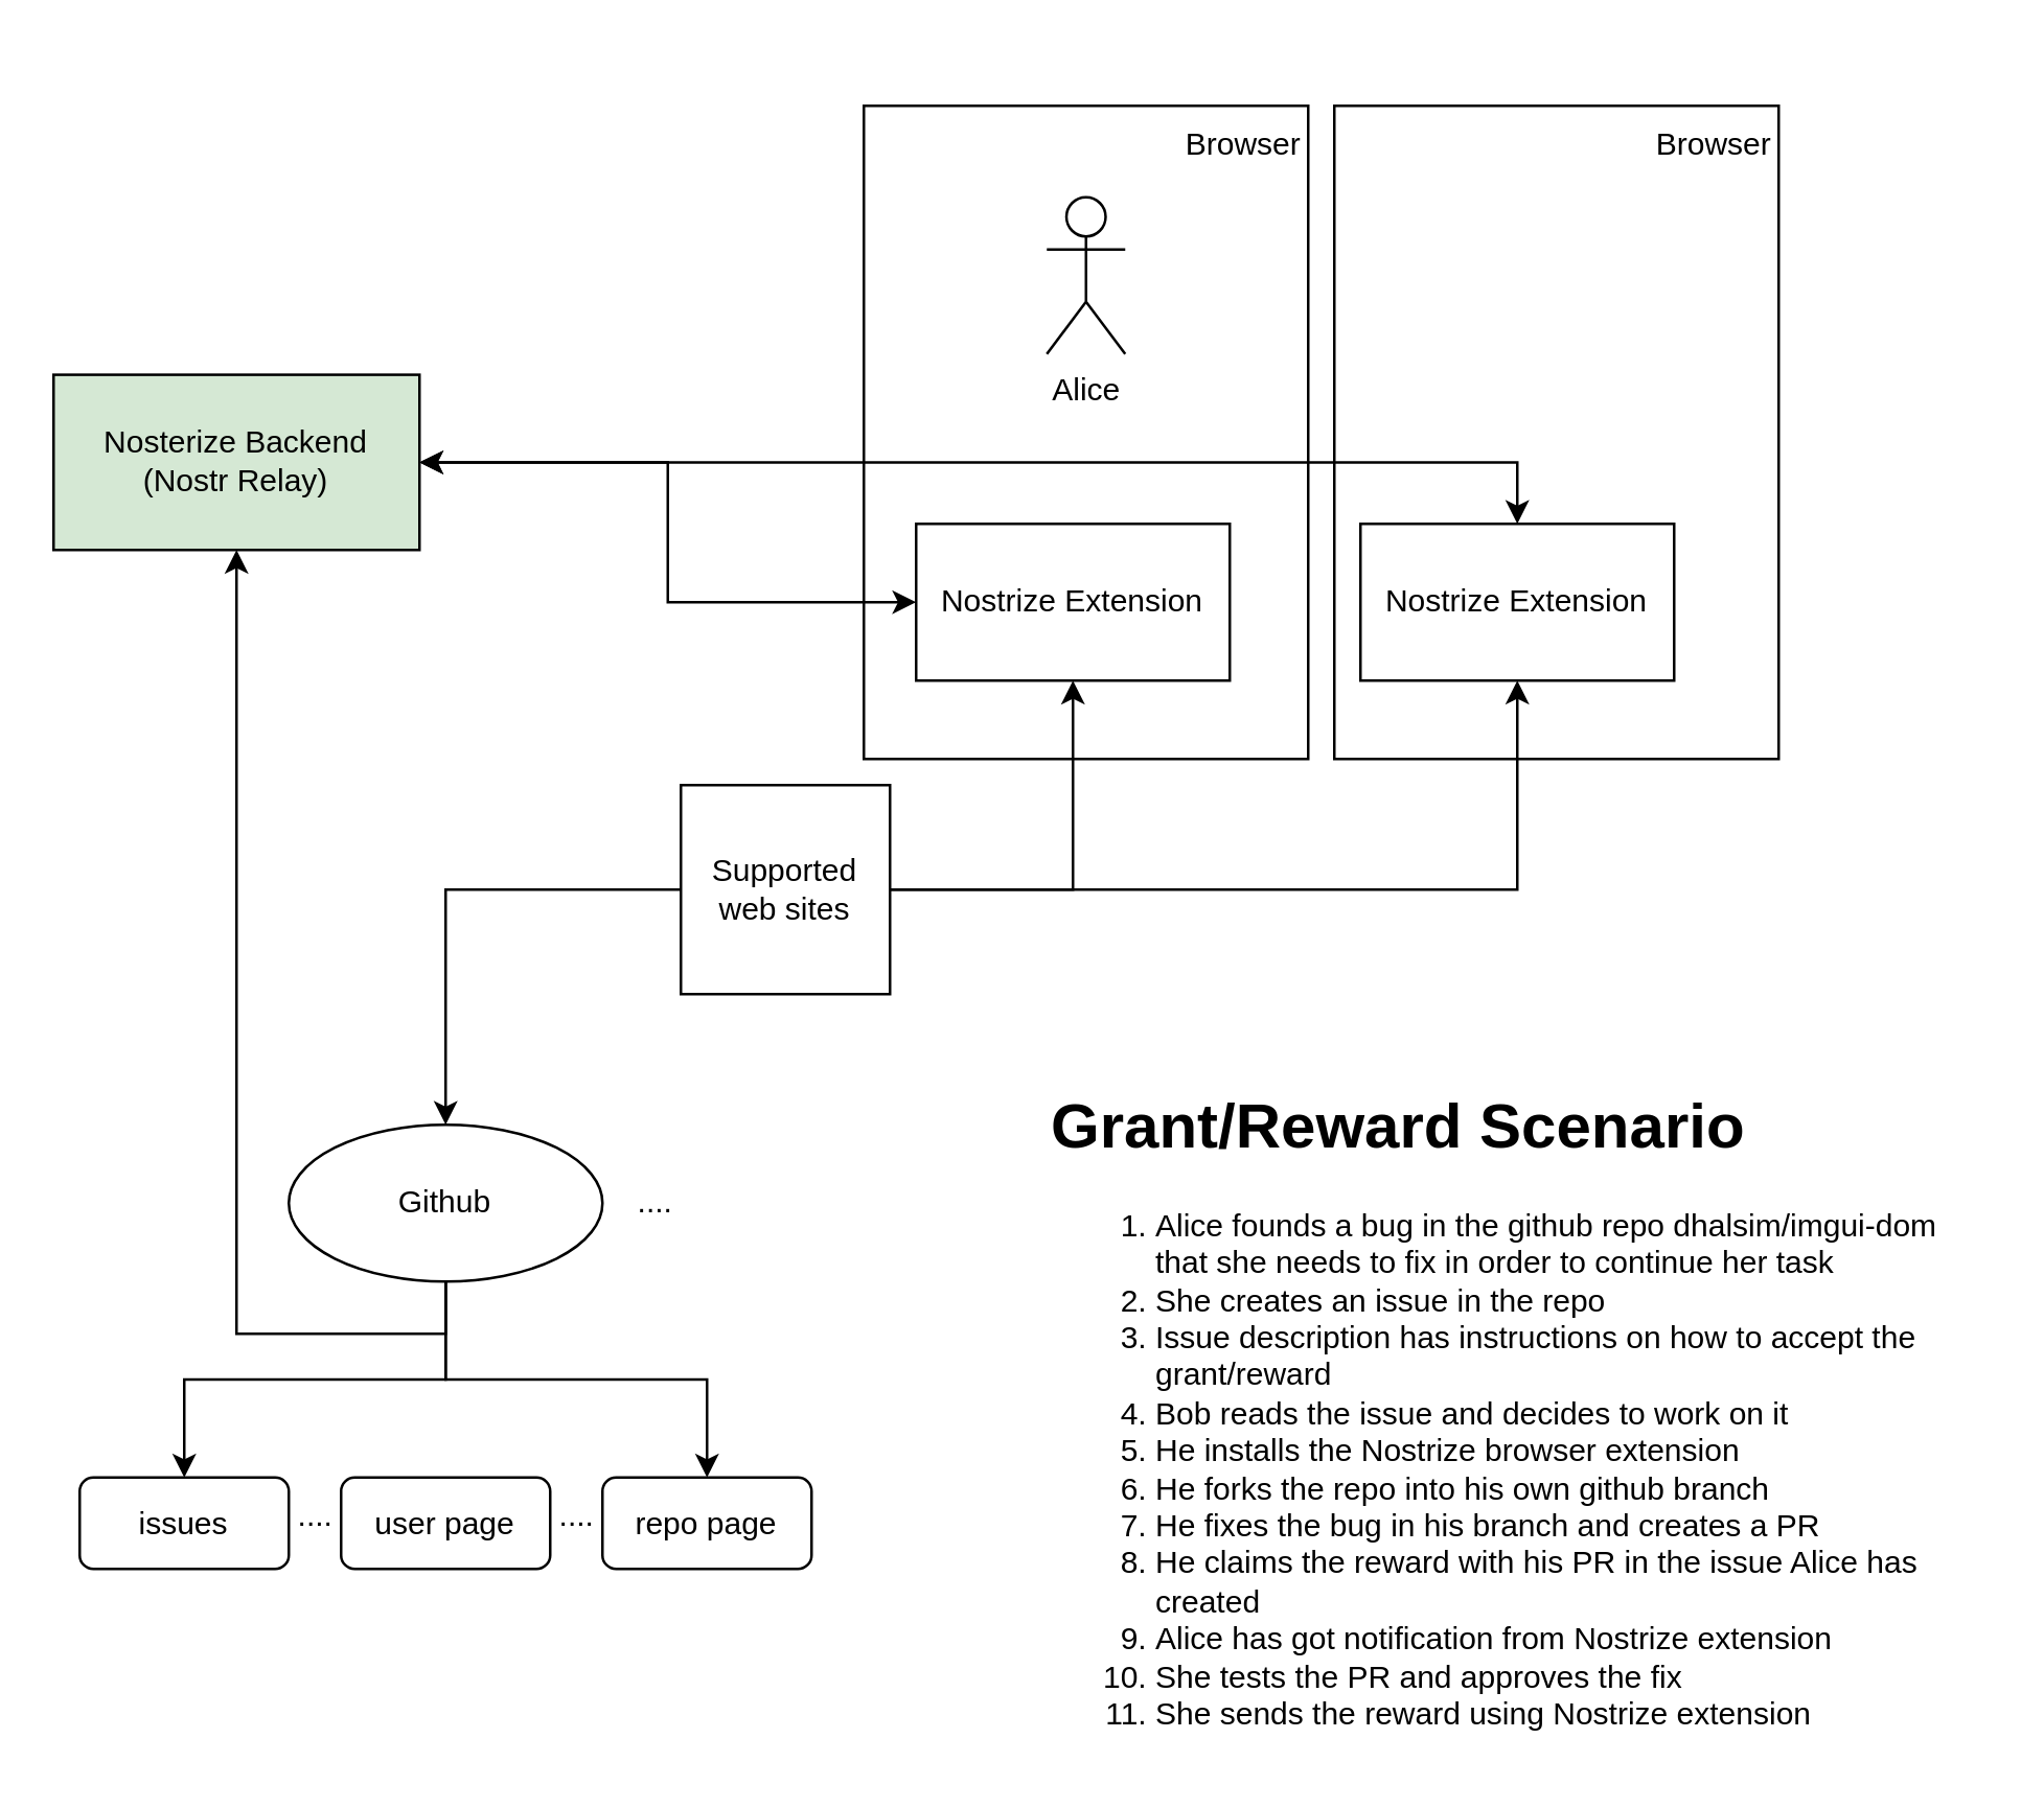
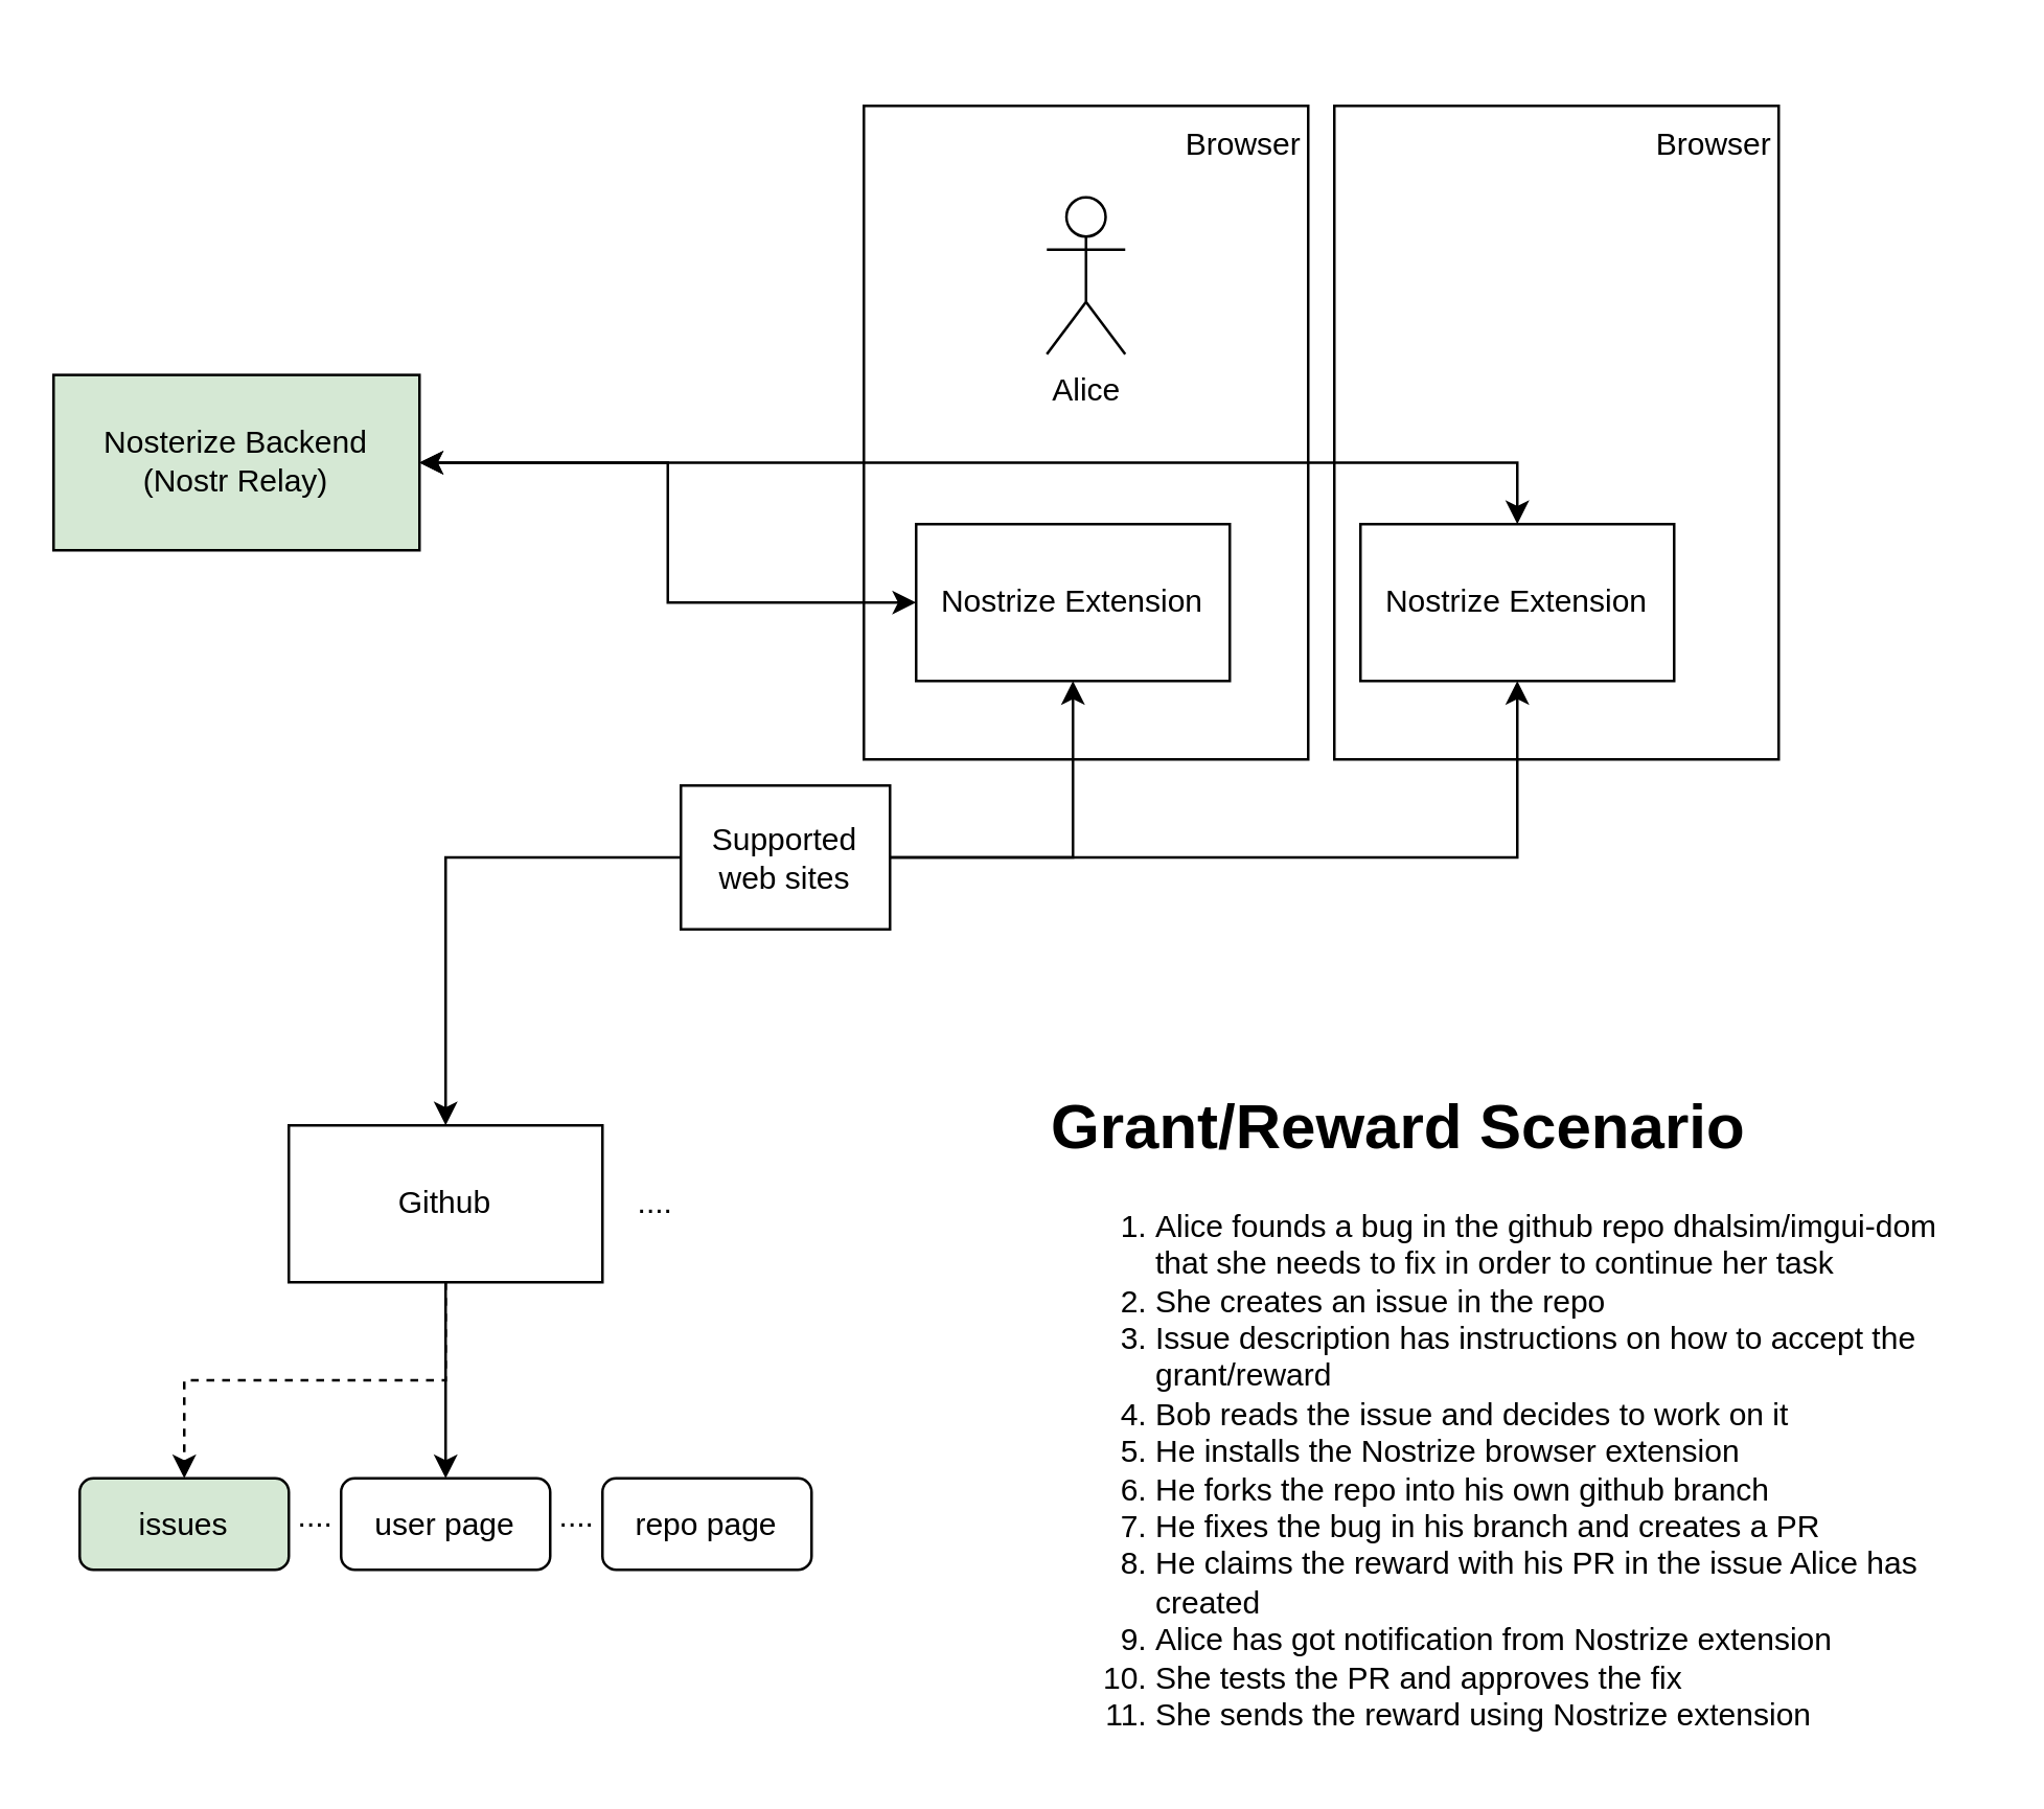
  <mxCell id="0" />
  <mxCell id="1" parent="0" />
  <mxCell id="2" value="" style="group" parent="1" vertex="1" connectable="0"><mxGeometry x="510" y="40" width="180" height="250" as="geometry" /></mxCell>
  <mxCell id="3" value="" style="rounded=0;whiteSpace=wrap;html=1;" parent="2" vertex="1"><mxGeometry width="170" height="250" as="geometry" /></mxCell>
  <mxCell id="4" value="Browser" style="text;html=1;align=center;verticalAlign=middle;resizable=0;points=[];autosize=1;strokeColor=none;fillColor=none;" parent="2" vertex="1"><mxGeometry x="110" width="70" height="30" as="geometry" /></mxCell>
  <mxCell id="5" value="" style="group" parent="1" vertex="1" connectable="0"><mxGeometry x="330" y="40" width="180" height="250" as="geometry" /></mxCell>
  <mxCell id="6" value="" style="rounded=0;whiteSpace=wrap;html=1;" parent="5" vertex="1"><mxGeometry width="170" height="250" as="geometry" /></mxCell>
  <mxCell id="7" value="Browser" style="text;html=1;align=center;verticalAlign=middle;resizable=0;points=[];autosize=1;strokeColor=none;fillColor=none;" parent="5" vertex="1"><mxGeometry x="110" width="70" height="30" as="geometry" /></mxCell>
  <mxCell id="8" style="edgeStyle=orthogonalEdgeStyle;rounded=0;orthogonalLoop=1;jettySize=auto;html=1;exitX=0;exitY=0.5;exitDx=0;exitDy=0;entryX=1;entryY=0.5;entryDx=0;entryDy=0;shadow=0;flowAnimation=0;startArrow=classic;startFill=1;" parent="1" source="9" target="28" edge="1"><mxGeometry relative="1" as="geometry" /></mxCell>
  <mxCell id="9" value="Nostrize Extension" style="whiteSpace=wrap;html=1;" parent="1" vertex="1"><mxGeometry x="350" y="200" width="120" height="60" as="geometry" /></mxCell>
  <mxCell id="10" style="edgeStyle=orthogonalEdgeStyle;rounded=0;orthogonalLoop=1;jettySize=auto;html=1;entryX=0.5;entryY=0;entryDx=0;entryDy=0;" parent="1" source="13" target="17" edge="1"><mxGeometry relative="1" as="geometry"><mxPoint x="140" y="530" as="targetPoint" /></mxGeometry></mxCell>
  <mxCell id="11" style="edgeStyle=orthogonalEdgeStyle;rounded=0;orthogonalLoop=1;jettySize=auto;html=1;exitX=1;exitY=0.5;exitDx=0;exitDy=0;" parent="1" source="13" target="9" edge="1"><mxGeometry relative="1" as="geometry" /></mxCell>
  <mxCell id="12" style="edgeStyle=orthogonalEdgeStyle;rounded=0;orthogonalLoop=1;jettySize=auto;html=1;exitX=1;exitY=0.5;exitDx=0;exitDy=0;entryX=0.5;entryY=1;entryDx=0;entryDy=0;" parent="1" source="13" target="23" edge="1"><mxGeometry relative="1" as="geometry" /></mxCell>
- <mxCell id="13" value="Supported web sites" style="whiteSpace=wrap;html=1;aspect=fixed;" parent="1" vertex="1"><mxGeometry x="260" y="300" width="80" height="80" as="geometry" /></mxCell>
- <mxCell id="14" style="edgeStyle=orthogonalEdgeStyle;rounded=0;orthogonalLoop=1;jettySize=auto;html=1;exitX=0.5;exitY=1;exitDx=0;exitDy=0;" parent="1" source="17" target="19" edge="1"><mxGeometry relative="1" as="geometry"><mxPoint x="100" y="540" as="targetPoint" /></mxGeometry></mxCell>
- <mxCell id="15" style="edgeStyle=orthogonalEdgeStyle;rounded=0;orthogonalLoop=1;jettySize=auto;html=1;exitX=0.5;exitY=1;exitDx=0;exitDy=0;" parent="1" source="17" target="28" edge="1"><mxGeometry relative="1" as="geometry" /></mxCell>
- <mxCell id="16" style="edgeStyle=orthogonalEdgeStyle;rounded=0;orthogonalLoop=1;jettySize=auto;html=1;exitX=0.5;exitY=1;exitDx=0;exitDy=0;entryX=0.5;entryY=0;entryDx=0;entryDy=0;" parent="1" source="17" target="21" edge="1"><mxGeometry relative="1" as="geometry" /></mxCell>
- <mxCell id="17" value="Github" style="ellipse;whiteSpace=wrap;html=1;" parent="1" vertex="1"><mxGeometry x="110" y="430" width="120" height="60" as="geometry" /></mxCell>
+ <mxCell id="13" value="Supported web sites" style="whiteSpace=wrap;html=1;aspect=fixed;" parent="1" vertex="1"><mxGeometry x="260" y="300" width="80" height="55" as="geometry" /></mxCell>
+ <mxCell id="14" style="edgeStyle=orthogonalEdgeStyle;rounded=0;orthogonalLoop=1;jettySize=auto;html=1;exitX=0.5;exitY=1;exitDx=0;exitDy=0;dashed=1;" parent="1" source="17" target="19" edge="1"><mxGeometry relative="1" as="geometry"><mxPoint x="100" y="540" as="targetPoint" /></mxGeometry></mxCell>
+ <mxCell id="15" style="edgeStyle=orthogonalEdgeStyle;rounded=0;orthogonalLoop=1;jettySize=auto;html=1;exitX=0.5;exitY=1;exitDx=0;exitDy=0;entryX=0.5;entryY=0;entryDx=0;entryDy=0;" parent="1" source="17" target="20" edge="1"><mxGeometry relative="1" as="geometry" /></mxCell>
+ <mxCell id="17" value="Github" style="whiteSpace=wrap;html=1;" parent="1" vertex="1"><mxGeometry x="110" y="430" width="120" height="60" as="geometry" /></mxCell>
  <mxCell id="18" value="Alice" style="shape=umlActor;verticalLabelPosition=bottom;verticalAlign=top;html=1;outlineConnect=0;" parent="1" vertex="1"><mxGeometry x="400" y="75" width="30" height="60" as="geometry" /></mxCell>
- <mxCell id="19" value="issues" style="rounded=1;whiteSpace=wrap;html=1;" parent="1" vertex="1"><mxGeometry x="30" y="565" width="80" height="35" as="geometry" /></mxCell>
+ <mxCell id="19" value="issues" style="rounded=1;whiteSpace=wrap;html=1;fillColor=#d5e8d4;" parent="1" vertex="1"><mxGeometry x="30" y="565" width="80" height="35" as="geometry" /></mxCell>
  <mxCell id="20" value="user page" style="rounded=1;whiteSpace=wrap;html=1;" parent="1" vertex="1"><mxGeometry x="130" y="565" width="80" height="35" as="geometry" /></mxCell>
  <mxCell id="21" value="repo page" style="rounded=1;whiteSpace=wrap;html=1;" parent="1" vertex="1"><mxGeometry x="230" y="565" width="80" height="35" as="geometry" /></mxCell>
  <mxCell id="22" style="edgeStyle=orthogonalEdgeStyle;rounded=0;orthogonalLoop=1;jettySize=auto;html=1;exitX=0.5;exitY=0;exitDx=0;exitDy=0;entryX=1;entryY=0.5;entryDx=0;entryDy=0;startArrow=classic;startFill=1;" parent="1" source="23" target="28" edge="1"><mxGeometry relative="1" as="geometry" /></mxCell>
  <mxCell id="23" value="Nostrize Extension" style="whiteSpace=wrap;html=1;" parent="1" vertex="1"><mxGeometry x="520" y="200" width="120" height="60" as="geometry" /></mxCell>
  <mxCell id="24" value="...." style="text;html=1;align=center;verticalAlign=middle;resizable=0;points=[];autosize=1;strokeColor=none;fillColor=none;" parent="1" vertex="1"><mxGeometry x="100" y="564.5" width="40" height="30" as="geometry" /></mxCell>
  <mxCell id="25" value="...." style="text;html=1;align=center;verticalAlign=middle;resizable=0;points=[];autosize=1;strokeColor=none;fillColor=none;" parent="1" vertex="1"><mxGeometry x="200" y="565" width="40" height="30" as="geometry" /></mxCell>
  <mxCell id="26" value="...." style="text;html=1;align=center;verticalAlign=middle;resizable=0;points=[];autosize=1;strokeColor=none;fillColor=none;" parent="1" vertex="1"><mxGeometry x="230" y="445" width="40" height="30" as="geometry" /></mxCell>
  <mxCell id="27" value="" style="group" parent="1" vertex="1" connectable="0"><mxGeometry x="20" y="20" width="140" height="190" as="geometry" /></mxCell>
  <mxCell id="28" value="Nosterize Backend&lt;br&gt;(Nostr Relay)" style="rounded=0;whiteSpace=wrap;html=1;fillColor=#d5e8d4;" parent="27" vertex="1"><mxGeometry y="122.941" width="140" height="67.059" as="geometry" /></mxCell>
  <mxCell id="29" value="&lt;h1 style=&quot;margin-top: 0px;&quot;&gt;Grant/Reward Scenario&lt;/h1&gt;&lt;p&gt;&lt;/p&gt;&lt;ol&gt;&lt;li&gt;Alice founds a bug in the github repo dhalsim/imgui-dom that she needs to fix in order to continue her task&lt;/li&gt;&lt;li&gt;She creates an issue in the repo&lt;/li&gt;&lt;li&gt;Issue description has instructions on how to accept the grant/reward&lt;/li&gt;&lt;li&gt;Bob reads the issue and decides to work on it&lt;/li&gt;&lt;li&gt;He installs the Nostrize browser extension&lt;/li&gt;&lt;li&gt;He forks the repo into his own github branch&lt;/li&gt;&lt;li&gt;He fixes the bug in his branch and creates a PR&lt;/li&gt;&lt;li&gt;He claims the reward with his PR in the issue Alice has created&lt;/li&gt;&lt;li&gt;Alice has got notification from Nostrize extension&lt;/li&gt;&lt;li&gt;She tests the PR and approves the fix&lt;/li&gt;&lt;li&gt;She sends the reward using Nostrize extension&lt;/li&gt;&lt;/ol&gt;&lt;p&gt;&lt;/p&gt;" style="text;html=1;whiteSpace=wrap;overflow=hidden;rounded=0;" parent="1" vertex="1"><mxGeometry x="400" y="410" width="360" height="260" as="geometry" /></mxCell>
